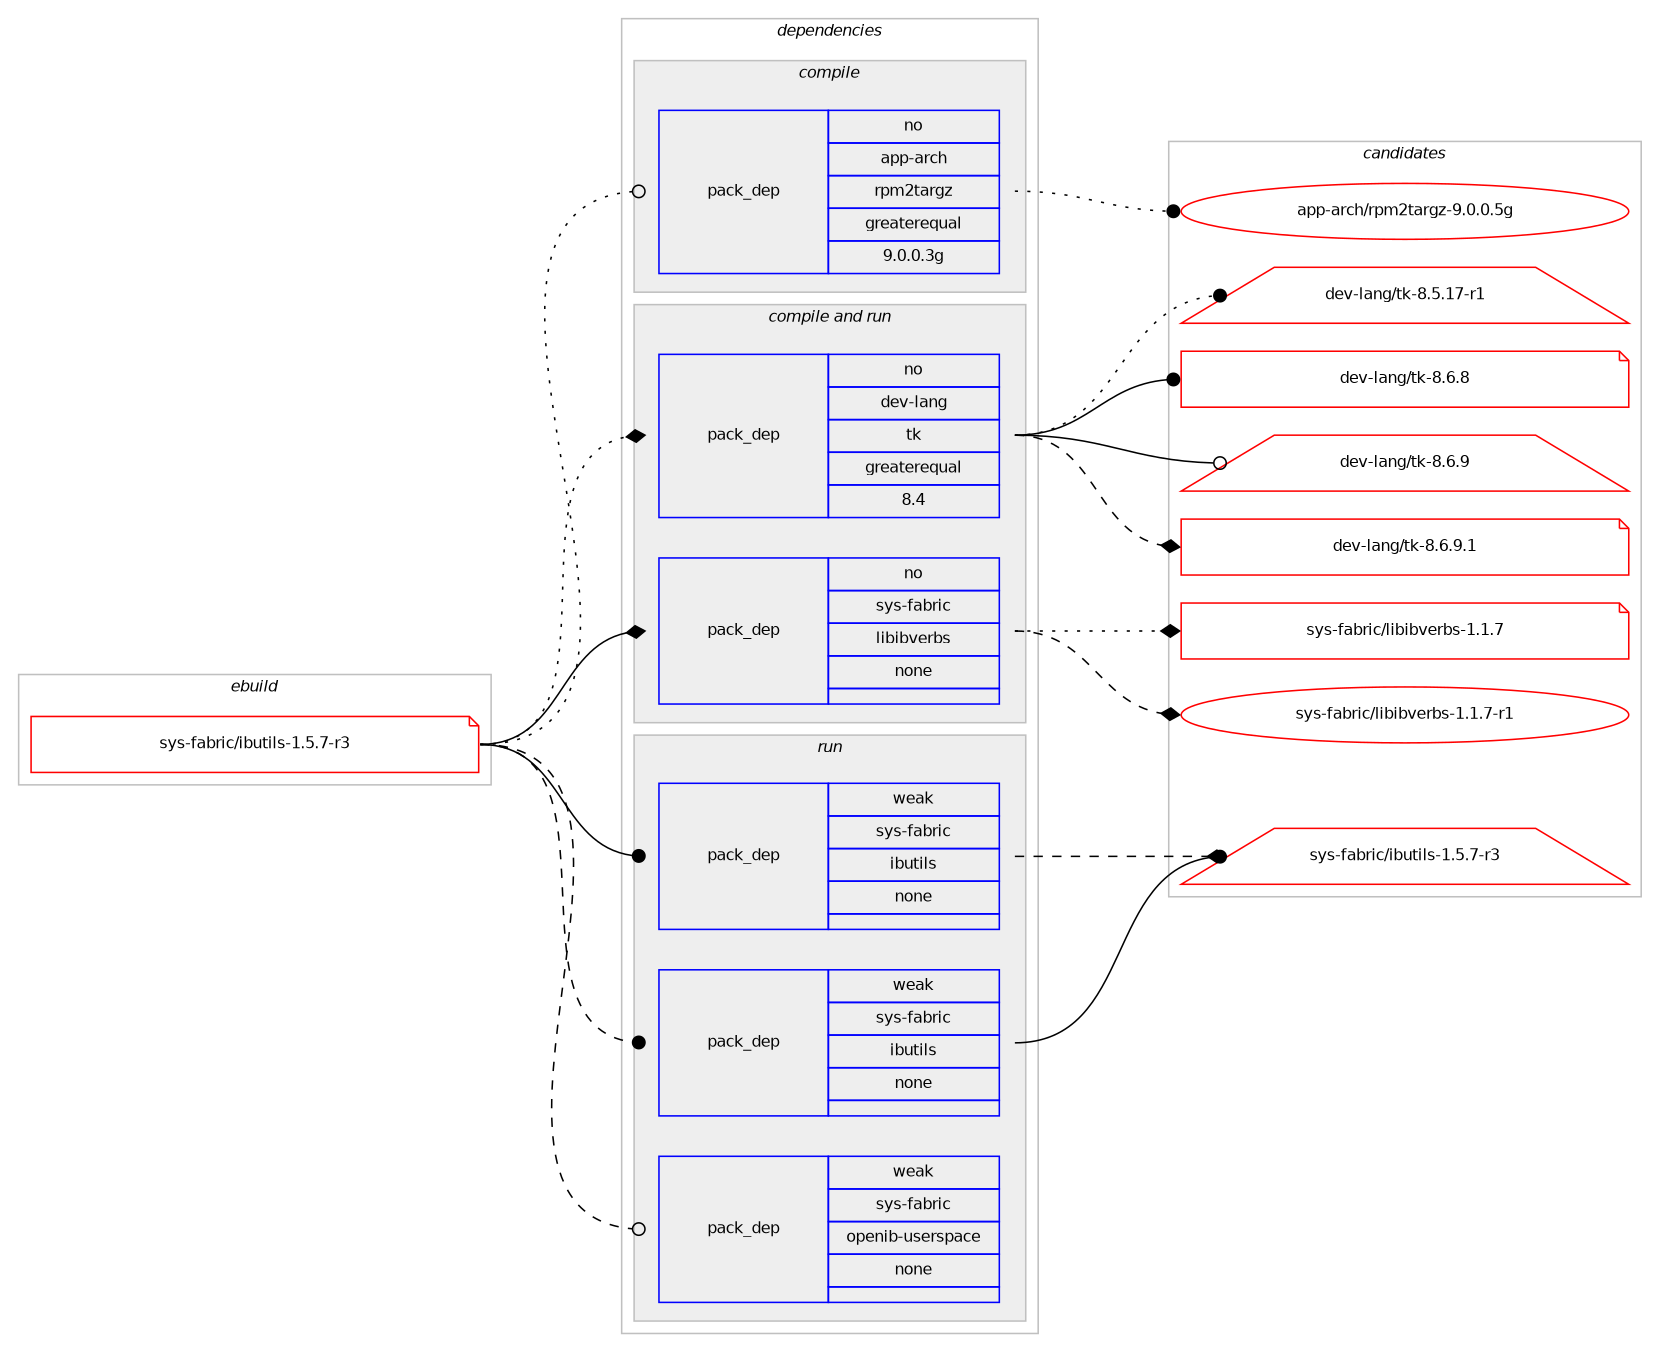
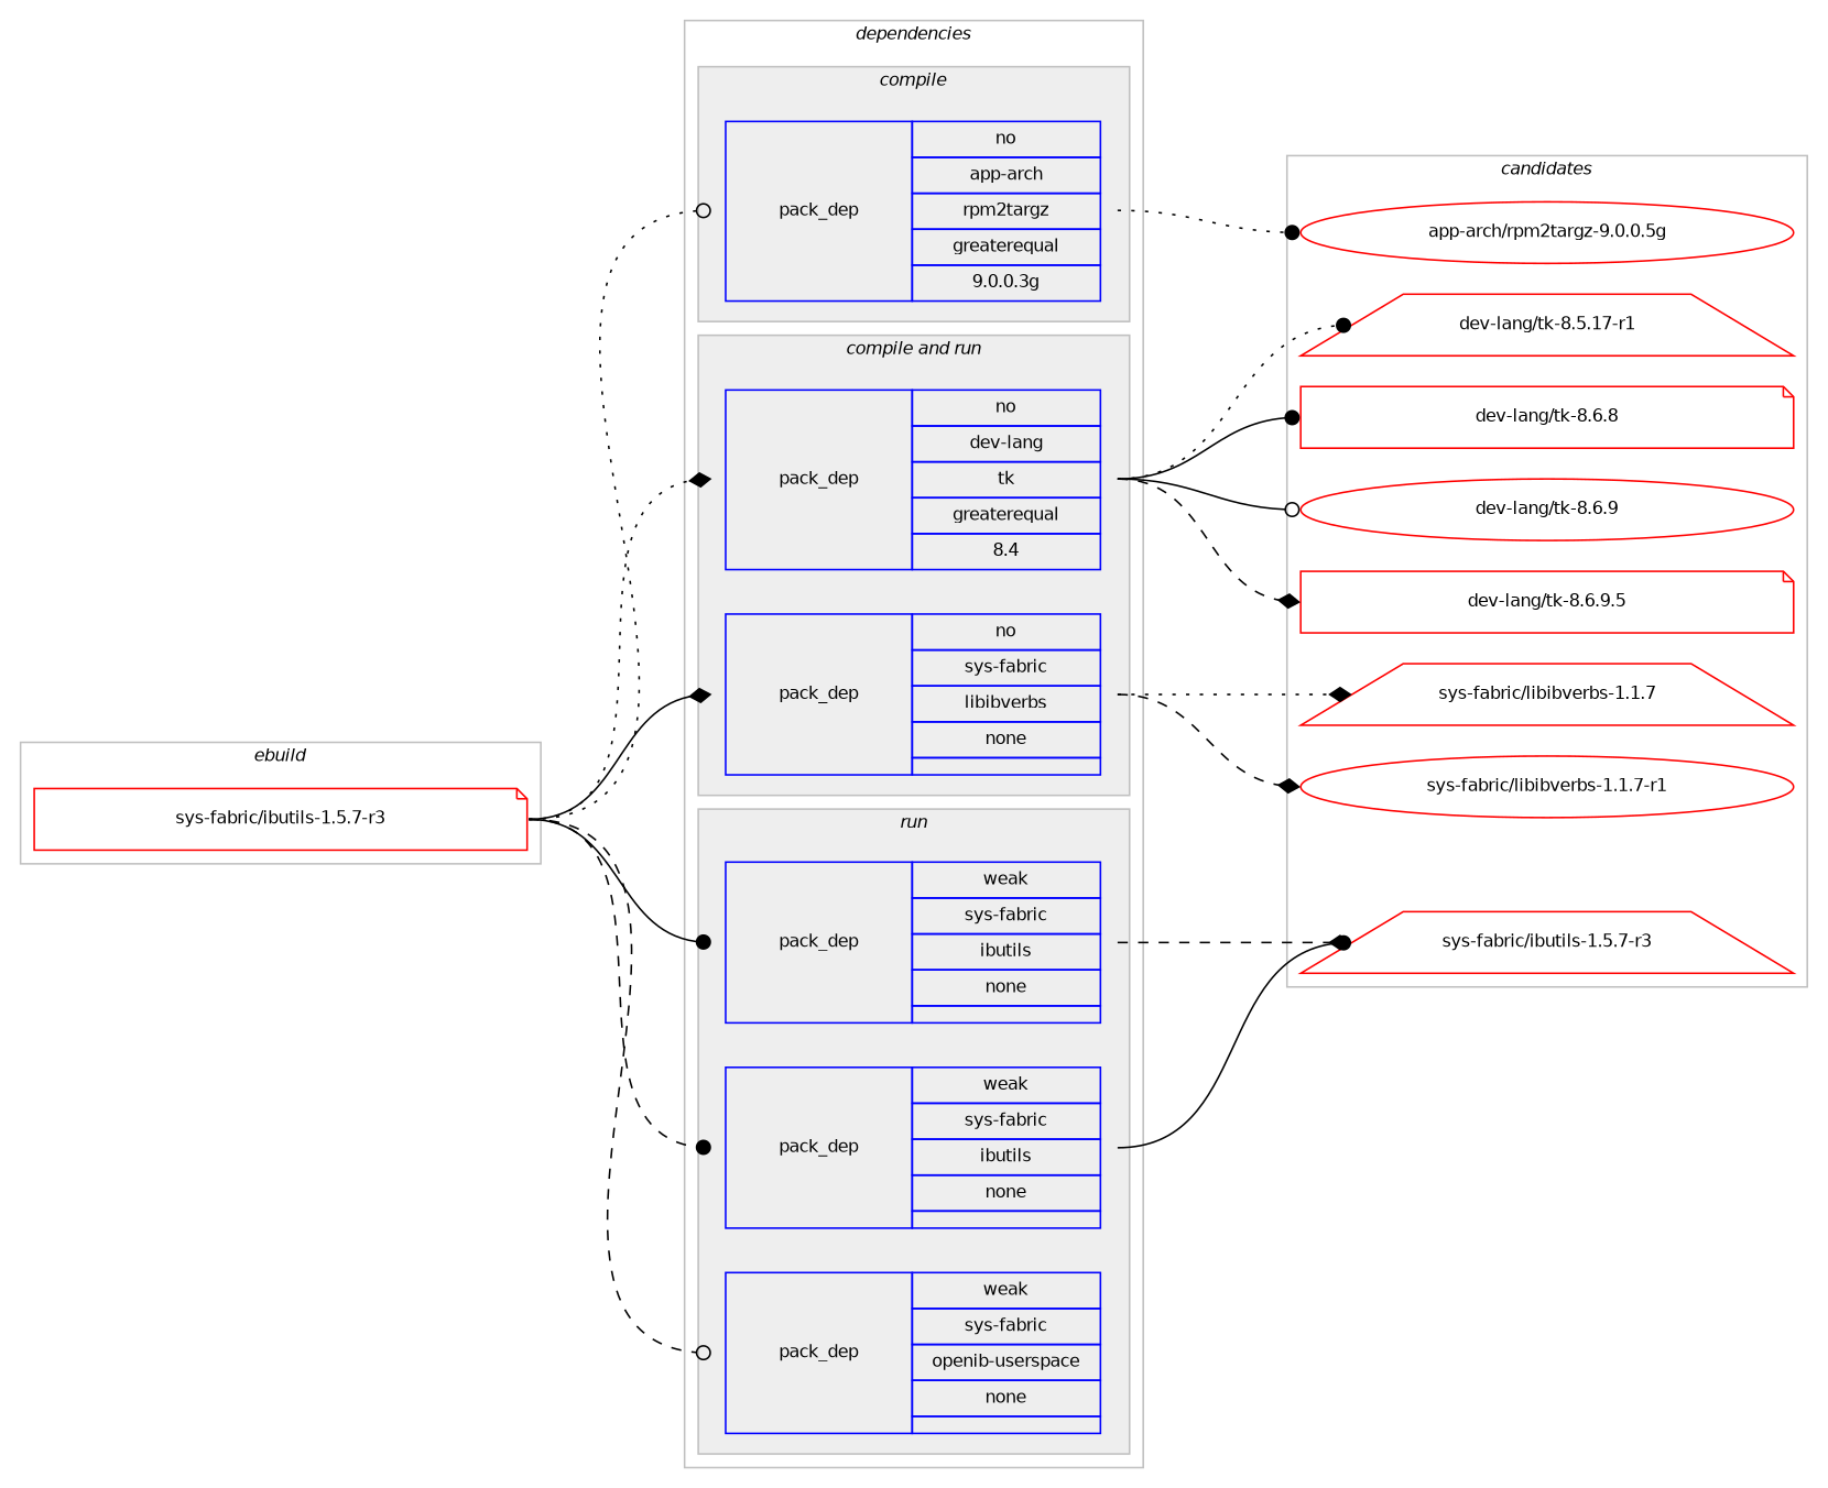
  digraph {
    compound=true
    concentrate=true
    fontname=Helvetica
    fontsize=10
    newrank=true
    rankdir=LR
    ranksep=1.5
    node [color=red fontname=Helvetica fontsize=10 shape=none]
    edge [arrowhead=diamond headport=w style=dotted tailport=e weight=100]
    n1 [label="sys-fabric/ibutils-1.5.7-r3" shape=note width=4]
    n2 [color=blue label=<<TABLE BORDER="0" CELLBORDER="1" CELLSPACING="0" CELLPADDING="4" WIDTH="220"><TR><TD ROWSPAN="6" CELLPADDING="30">pack_dep</TD></TR><TR><TD WIDTH="110">no</TD></TR><TR><TD>app-arch</TD></TR><TR><TD>rpm2targz</TD></TR><TR><TD>greaterequal</TD></TR><TR><TD>9.0.0.3g</TD></TR></TABLE>>]
    n3 [color=blue label=<<TABLE BORDER="0" CELLBORDER="1" CELLSPACING="0" CELLPADDING="4" WIDTH="220"><TR><TD ROWSPAN="6" CELLPADDING="30">pack_dep</TD></TR><TR><TD WIDTH="110">no</TD></TR><TR><TD>dev-lang</TD></TR><TR><TD>tk</TD></TR><TR><TD>greaterequal</TD></TR><TR><TD>8.4</TD></TR></TABLE>>]
    n4 [color=blue label=<<TABLE BORDER="0" CELLBORDER="1" CELLSPACING="0" CELLPADDING="4" WIDTH="220"><TR><TD ROWSPAN="6" CELLPADDING="30">pack_dep</TD></TR><TR><TD WIDTH="110">no</TD></TR><TR><TD>sys-fabric</TD></TR><TR><TD>libibverbs</TD></TR><TR><TD>none</TD></TR><TR><TD></TD></TR></TABLE>>]
    n5 [color=blue label=<<TABLE BORDER="0" CELLBORDER="1" CELLSPACING="0" CELLPADDING="4" WIDTH="220"><TR><TD ROWSPAN="6" CELLPADDING="30">pack_dep</TD></TR><TR><TD WIDTH="110">weak</TD></TR><TR><TD>sys-fabric</TD></TR><TR><TD>ibutils</TD></TR><TR><TD>none</TD></TR><TR><TD></TD></TR></TABLE>>]
    n6 [color=blue label=<<TABLE BORDER="0" CELLBORDER="1" CELLSPACING="0" CELLPADDING="4" WIDTH="220"><TR><TD ROWSPAN="6" CELLPADDING="30">pack_dep</TD></TR><TR><TD WIDTH="110">weak</TD></TR><TR><TD>sys-fabric</TD></TR><TR><TD>ibutils</TD></TR><TR><TD>none</TD></TR><TR><TD></TD></TR></TABLE>>]
    n7 [color=blue label=<<TABLE BORDER="0" CELLBORDER="1" CELLSPACING="0" CELLPADDING="4" WIDTH="220"><TR><TD ROWSPAN="6" CELLPADDING="30">pack_dep</TD></TR><TR><TD WIDTH="110">weak</TD></TR><TR><TD>sys-fabric</TD></TR><TR><TD>openib-userspace</TD></TR><TR><TD>none</TD></TR><TR><TD></TD></TR></TABLE>>]
    n8 [label="app-arch/rpm2targz-9.0.0.5g" shape=ellipse width=4]
    n9 [label="dev-lang/tk-8.5.17-r1" shape=trapezium width=4]
    n10 [label="dev-lang/tk-8.6.8" shape=note width=4]
-   n11 [label="dev-lang/tk-8.6.9" shape=trapezium width=4]
-   n12 [label="dev-lang/tk-8.6.9.1" shape=note width=4]
-   n13 [label="sys-fabric/libibverbs-1.1.7" shape=note width=4]
+   n11 [label="dev-lang/tk-8.6.9" shape=ellipse width=4]
+   n12 [label="dev-lang/tk-8.6.9.5" shape=note width=4]
+   n13 [label="sys-fabric/libibverbs-1.1.7" shape=trapezium width=4]
    n14 [label="sys-fabric/libibverbs-1.1.7-r1" shape=ellipse width=4]
    n15 [label="sys-fabric/ibutils-1.5.7-r3" shape=trapezium width=4]
    subgraph cluster_1 {
      color=gray
      label=<<i>ebuild</i>>
      rank=same
      n1
    }
    subgraph cluster_2 {
      color=gray
      label=<<i>dependencies</i>>
      subgraph cluster_3 {
        color=gray
        fillcolor="#eeeeee"
        label=<<i>compile</i>>
        style=filled
        subgraph sub_4 {
          color=gray
          fillcolor="#eeeeee"
          label=<<i>compile</i>>
          style=filled
          n2
        }
      }
      subgraph cluster_5 {
        color=gray
        fillcolor="#eeeeee"
        label=<<i>compile and run</i>>
        style=filled
        subgraph sub_6 {
          color=gray
          fillcolor="#eeeeee"
          label=<<i>compile and run</i>>
          style=filled
          n3
        }
        subgraph sub_7 {
          color=gray
          fillcolor="#eeeeee"
          label=<<i>compile and run</i>>
          style=filled
          n4
        }
      }
      subgraph cluster_8 {
        color=gray
        fillcolor="#eeeeee"
        label=<<i>run</i>>
        style=filled
        subgraph sub_9 {
          color=gray
          fillcolor="#eeeeee"
          label=<<i>run</i>>
          style=filled
          n5
        }
        subgraph sub_10 {
          color=gray
          fillcolor="#eeeeee"
          label=<<i>run</i>>
          style=filled
          n6
        }
        subgraph sub_11 {
          color=gray
          fillcolor="#eeeeee"
          label=<<i>run</i>>
          style=filled
          n7
        }
      }
    }
    subgraph cluster_12 {
      color=gray
      label=<<i>candidates</i>>
      rank=same
      subgraph sub_13 {
        color=black
        label=<<i>candidates</i>>
        nodesep=1
        rank=same
        n8
      }
      subgraph sub_14 {
        color=black
        label=<<i>candidates</i>>
        nodesep=1
        rank=same
        n9
        n10
        n11
        n12
      }
      subgraph sub_15 {
        color=black
        label=<<i>candidates</i>>
        nodesep=1
        rank=same
        n13
        n14
      }
      subgraph sub_16 {
        color=black
        label=<<i>candidates</i>>
        nodesep=1
        rank=same
        n15
      }
      subgraph sub_17 {
        color=black
        label=<<i>candidates</i>>
        nodesep=1
        rank=same
        n15
      }
      subgraph sub_18 {
        color=black
        label=<<i>candidates</i>>
        nodesep=1
        rank=same
      }
    }
    n1 -> n2 [arrowhead=odot weight=20]
    n1 -> n3 [weight=20]
    n1 -> n4 [style=solid weight=20]
    n1 -> n5 [arrowhead=dot style=solid weight=20]
    n1 -> n6 [arrowhead=dot style=dashed weight=20]
    n1 -> n7 [arrowhead=odot style=dashed weight=20]
    n2 -> n8 [arrowhead=dot]
    n3 -> n9 [arrowhead=dot]
    n3 -> n10 [arrowhead=dot style=solid]
    n3 -> n11 [arrowhead=odot style=solid]
    n3 -> n12 [style=dashed]
    n4 -> n13
    n4 -> n14 [style=dashed]
    n5 -> n15 [style=dashed]
    n6 -> n15 [arrowhead=dot style=solid]
  }
